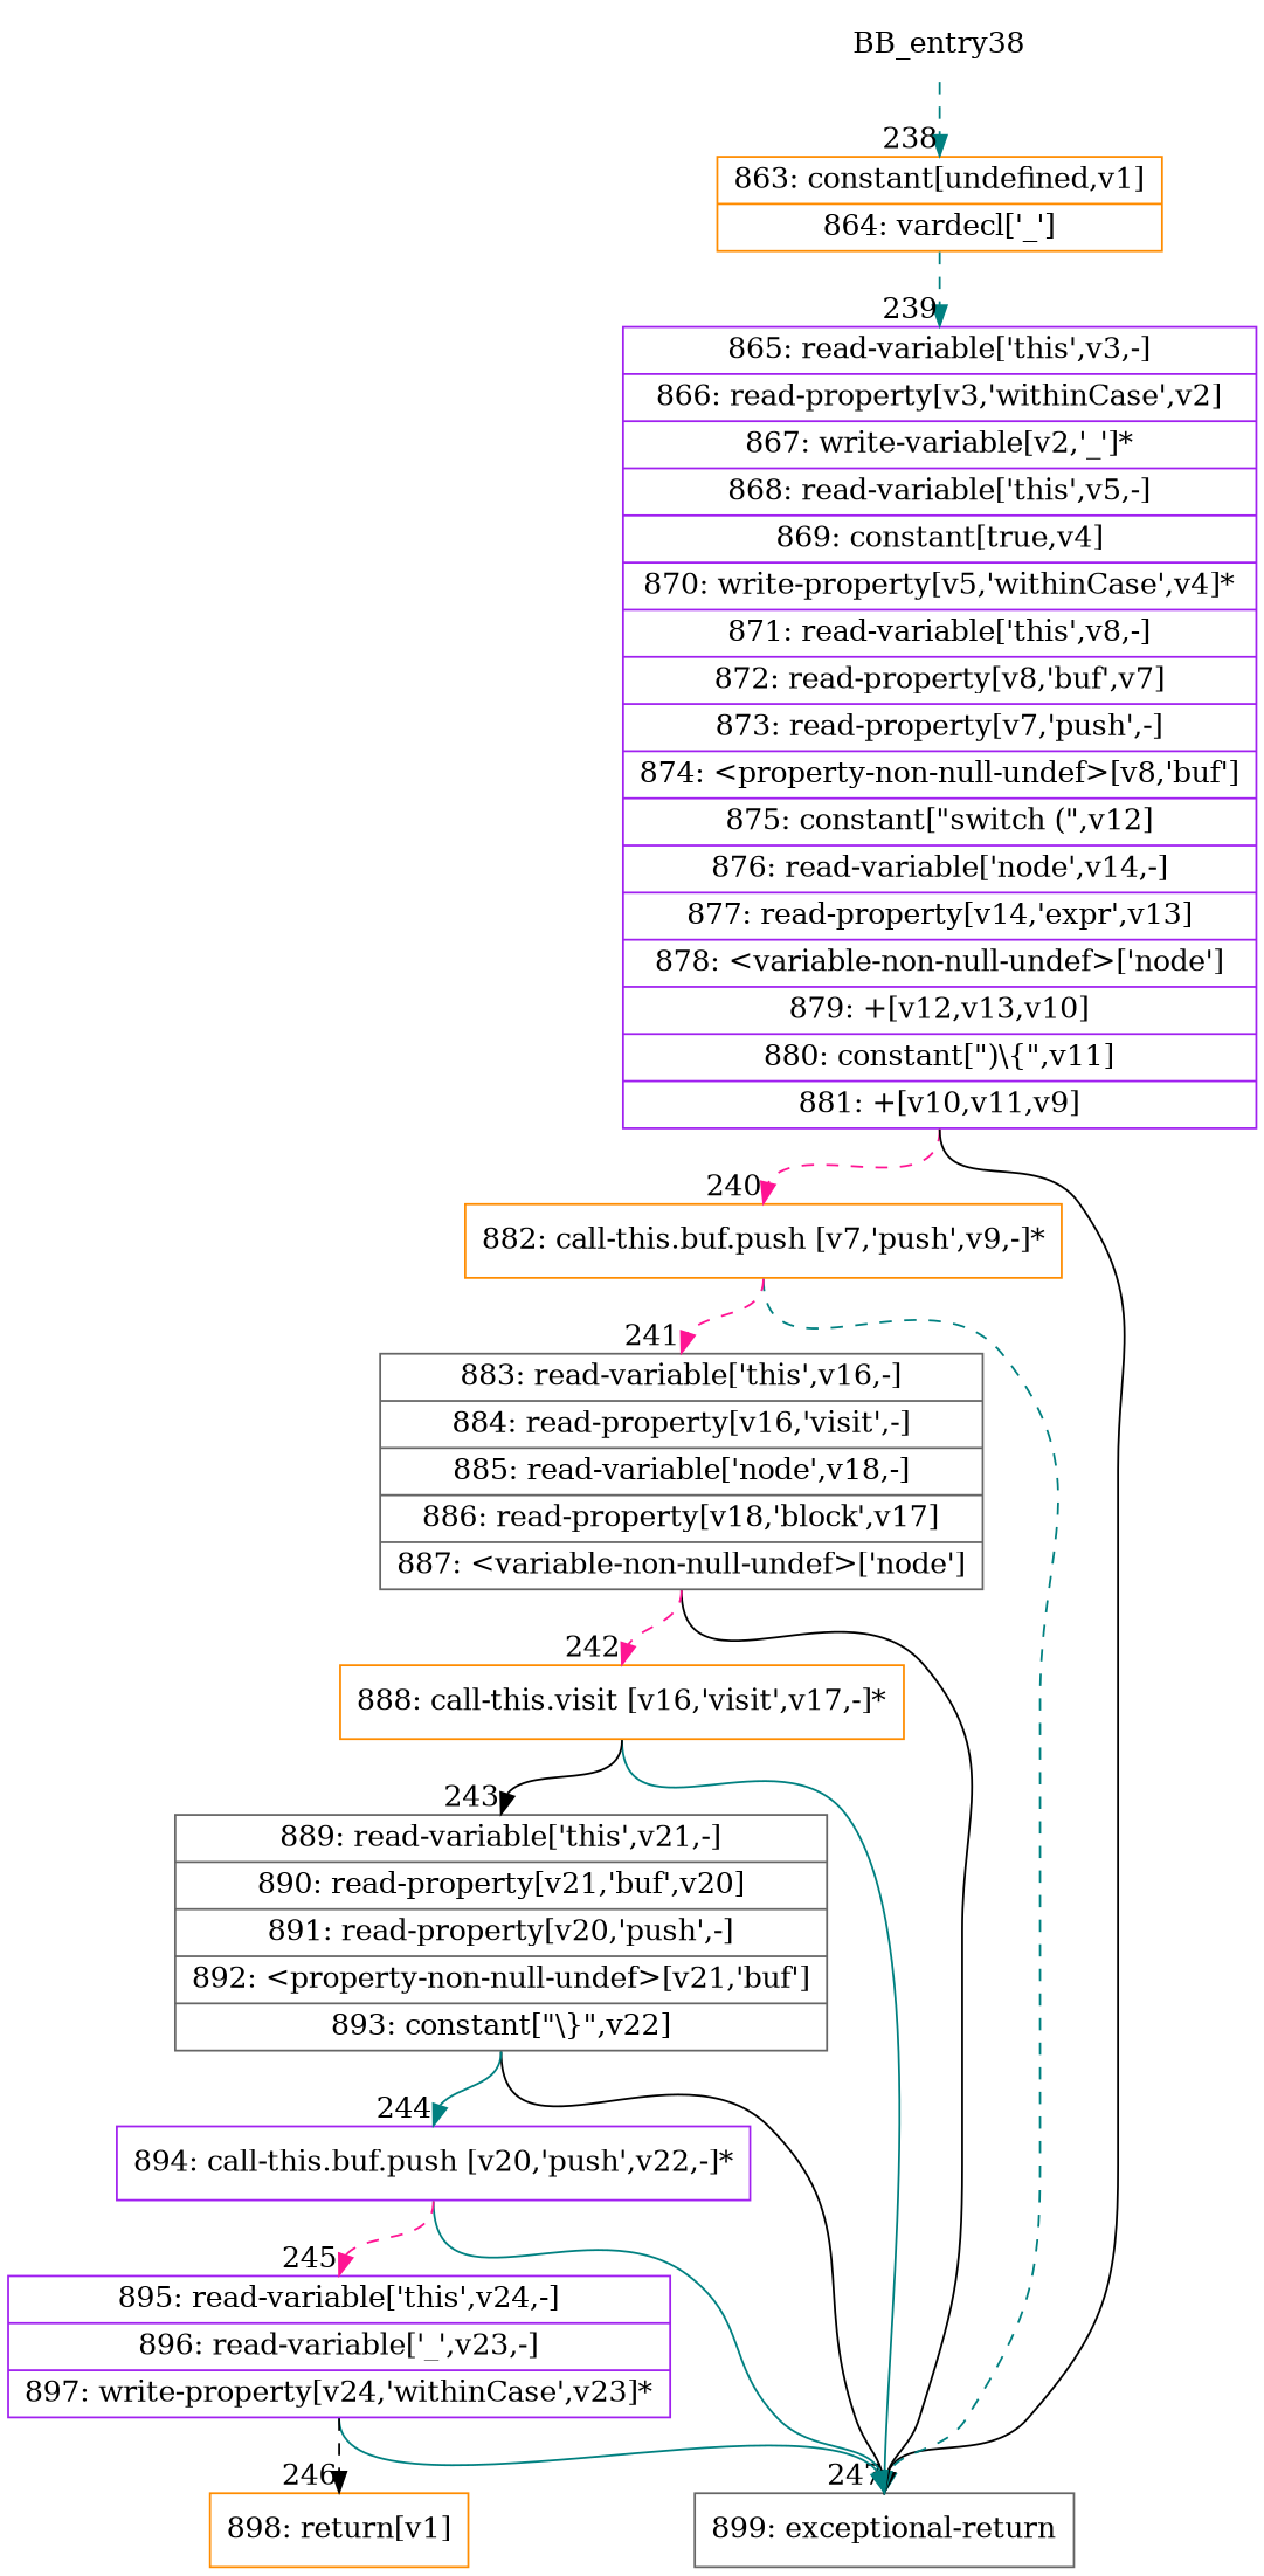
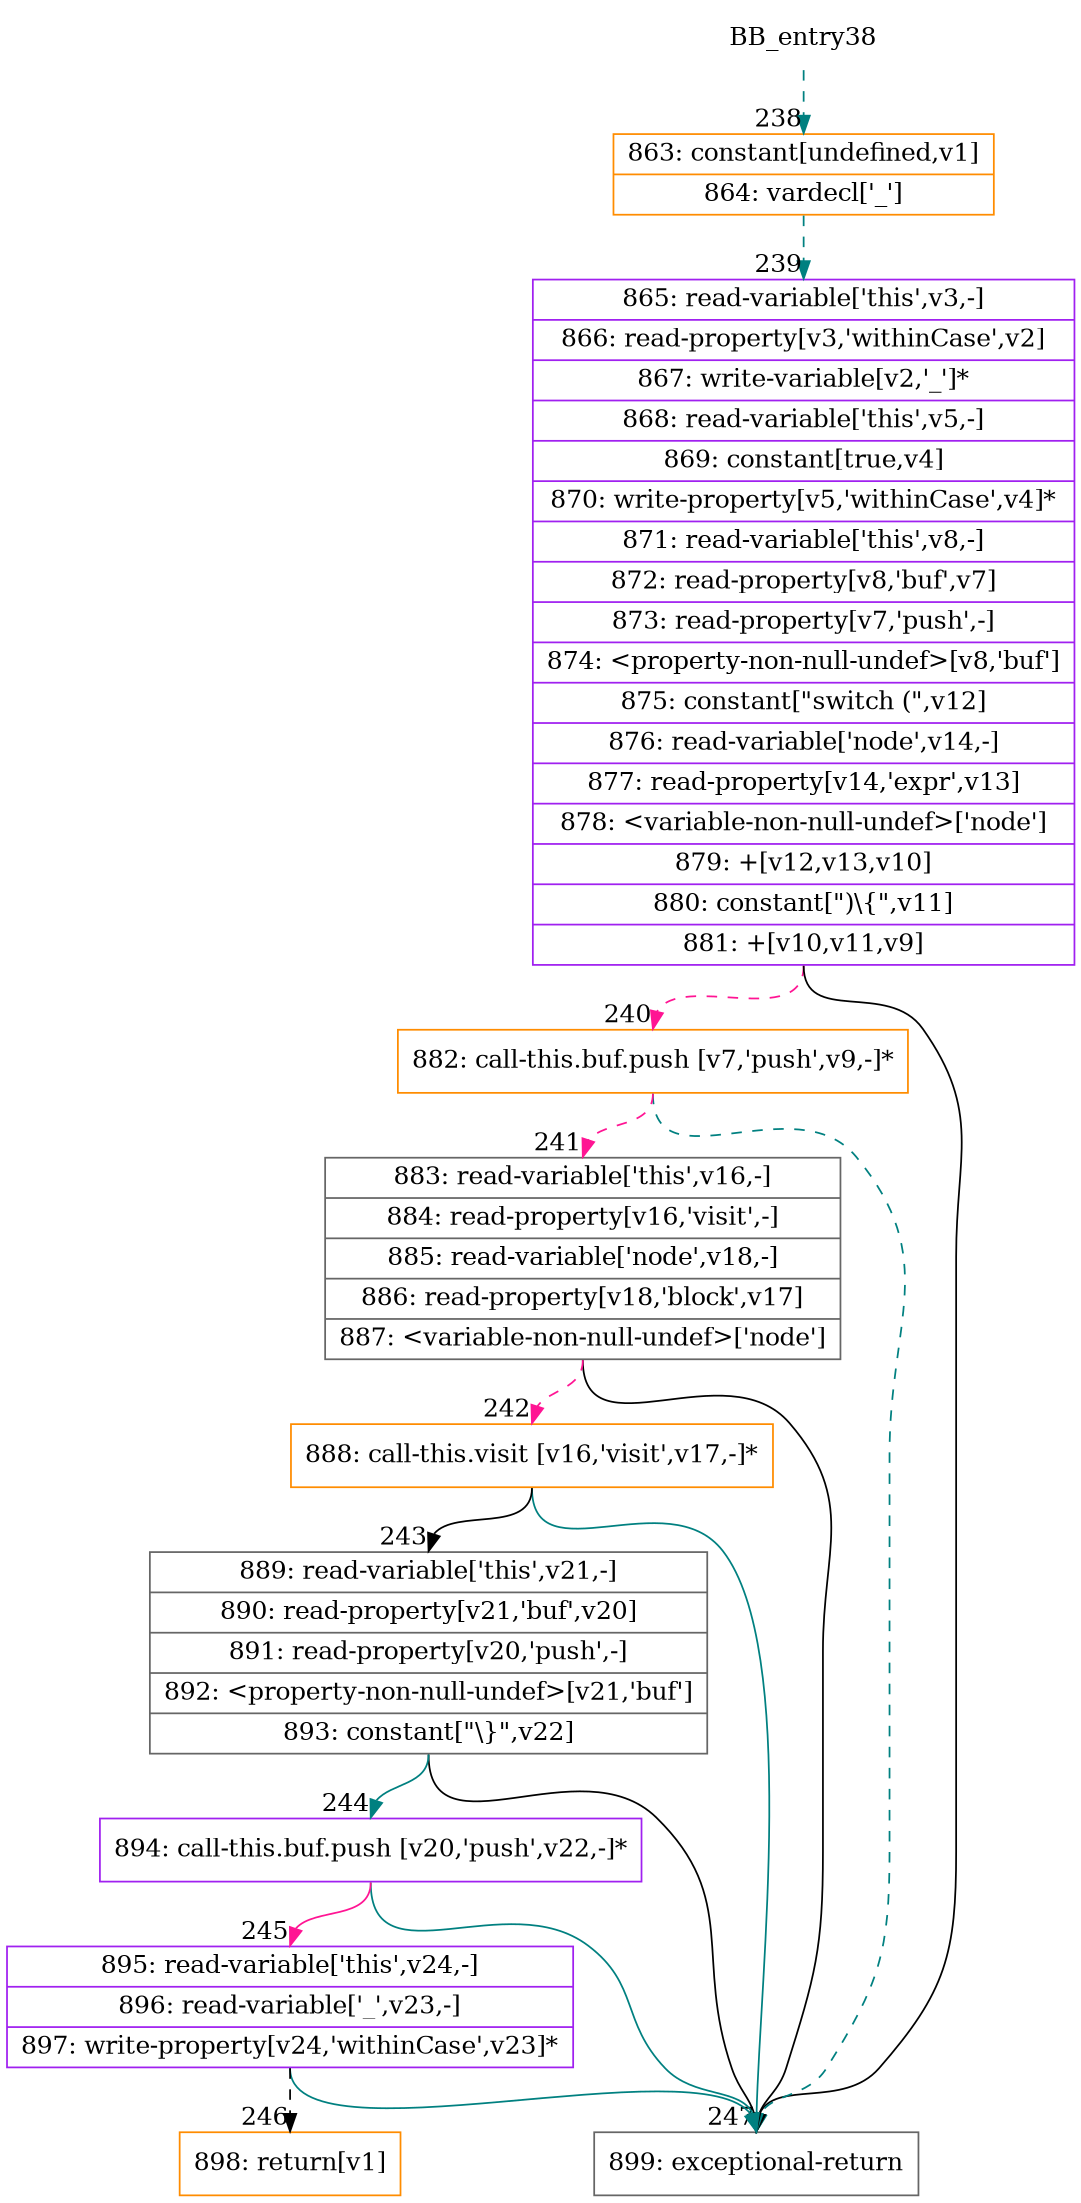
  digraph {
    rankdir=TD
    node [color=purple shape=record]
    edge [color=teal headport=n style=solid tailport=s]
    n1 [label=BB_entry38 shape=none]
    n2 [color=darkorange label="{863: constant[undefined,v1]|864: vardecl['_']}"]
    n3 [label="{865: read-variable['this',v3,-]|866: read-property[v3,'withinCase',v2]|867: write-variable[v2,'_']*|868: read-variable['this',v5,-]|869: constant[true,v4]|870: write-property[v5,'withinCase',v4]*|871: read-variable['this',v8,-]|872: read-property[v8,'buf',v7]|873: read-property[v7,'push',-]|874: \<property-non-null-undef\>[v8,'buf']|875: constant[\"switch (\",v12]|876: read-variable['node',v14,-]|877: read-property[v14,'expr',v13]|878: \<variable-non-null-undef\>['node']|879: +[v12,v13,v10]|880: constant[\")\\\{\",v11]|881: +[v10,v11,v9]}"]
    n4 [color=darkorange label="{882: call-this.buf.push [v7,'push',v9,-]*}"]
    n5 [color=gray40 label="{899: exceptional-return}"]
    n6 [color=gray40 label="{883: read-variable['this',v16,-]|884: read-property[v16,'visit',-]|885: read-variable['node',v18,-]|886: read-property[v18,'block',v17]|887: \<variable-non-null-undef\>['node']}"]
    n7 [color=darkorange label="{888: call-this.visit [v16,'visit',v17,-]*}"]
    n8 [color=gray40 label="{889: read-variable['this',v21,-]|890: read-property[v21,'buf',v20]|891: read-property[v20,'push',-]|892: \<property-non-null-undef\>[v21,'buf']|893: constant[\"\\\}\",v22]}"]
    n9 [label="{894: call-this.buf.push [v20,'push',v22,-]*}"]
    n10 [label="{895: read-variable['this',v24,-]|896: read-variable['_',v23,-]|897: write-property[v24,'withinCase',v23]*}"]
    n11 [color=darkorange label="{898: return[v1]}"]
    n1 -> n2 [headlabel="    238" style=dashed]
    n2 -> n3 [headlabel="      239" style=dashed]
    n3 -> n4 [color=deeppink headlabel="      240" style=dashed]
    n3 -> n5 [color=black headlabel="      247"]
    n4 -> n5 [style=dashed]
    n4 -> n6 [color=deeppink headlabel="      241" style=dashed]
    n6 -> n5 [color=black]
    n6 -> n7 [color=deeppink headlabel="      242" style=dashed]
    n7 -> n5
    n7 -> n8 [color=black headlabel="      243"]
    n8 -> n5 [color=black]
    n8 -> n9 [headlabel="      244"]
    n9 -> n5
-   n9 -> n10 [color=deeppink headlabel="      245" style=dashed]
+   n9 -> n10 [color=deeppink headlabel="      245"]
    n10 -> n5
    n10 -> n11 [color=black headlabel="      246" style=dashed]
  }
